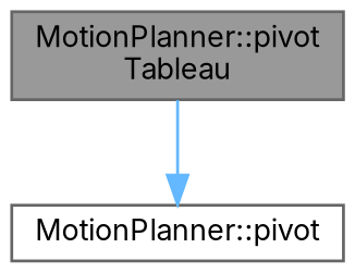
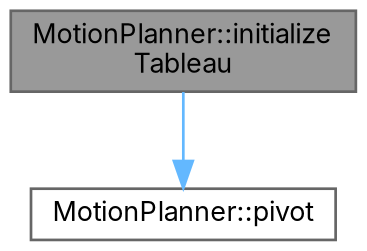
  digraph {
    rankdir=TB
    fontname=Inter
    node [fontname=Inter fontsize=10 shape=box style=filled]
-   n1 [color=gray40 fillcolor=grey60 fontcolor=black height=0.2 label="MotionPlanner::pivot\lTableau" width=0.4]
+   n1 [color=gray40 fillcolor=grey60 fontcolor=black height=0.2 label="MotionPlanner::initialize\lTableau" width=0.4]
    n2 [color=grey40 fillcolor=white height=0.2 label="MotionPlanner::pivot" width=0.4]
    n1 -> n2 [color=steelblue1 fontname=Inter fontsize=10 labelfontname=Helvetica labelfontsize=10 style=solid]
  }
